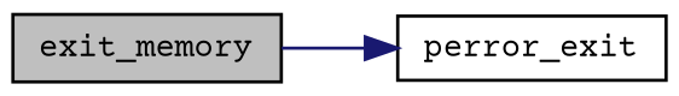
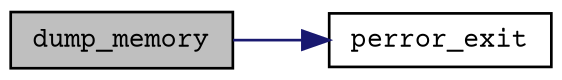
  digraph {
    rankdir=LR
    fontname="Courier Prime"
    node [color=black fontname="Courier Prime" fontsize=10 shape=record style=filled]
-   n1 [fillcolor=grey75 fontcolor=black height=0.2 label=exit_memory width=0.4]
+   n1 [fillcolor=grey75 fontcolor=black height=0.2 label=dump_memory width=0.4]
    n2 [fillcolor=white height=0.2 label=perror_exit width=0.4]
    n1 -> n2 [color=midnightblue fontname="Courier Prime" fontsize=10 labelfontname=FreeSans labelfontsize=10 style=solid]
  }
